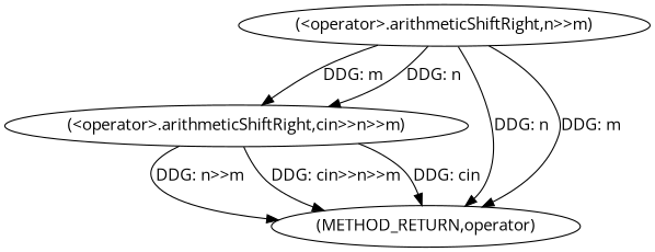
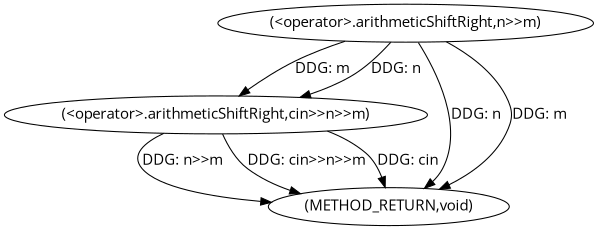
  digraph {
    fontname="Open Sans"
    node [fontname="Open Sans"]
    edge [fontname="Open Sans"]
    n1 [label="(<operator>.arithmeticShiftRight,cin>>n>>m)"]
-   n2 [label="(METHOD_RETURN,operator)"]
+   n2 [label="(METHOD_RETURN,void)"]
    n3 [label="(<operator>.arithmeticShiftRight,n>>m)"]
    n1 -> n2 [label="DDG: n>>m"]
    n1 -> n2 [label="DDG: cin>>n>>m"]
    n1 -> n2 [label="DDG: cin"]
    n3 -> n1 [label="DDG: m"]
    n3 -> n1 [label="DDG: n"]
    n3 -> n2 [label="DDG: n"]
    n3 -> n2 [label="DDG: m"]
  }
